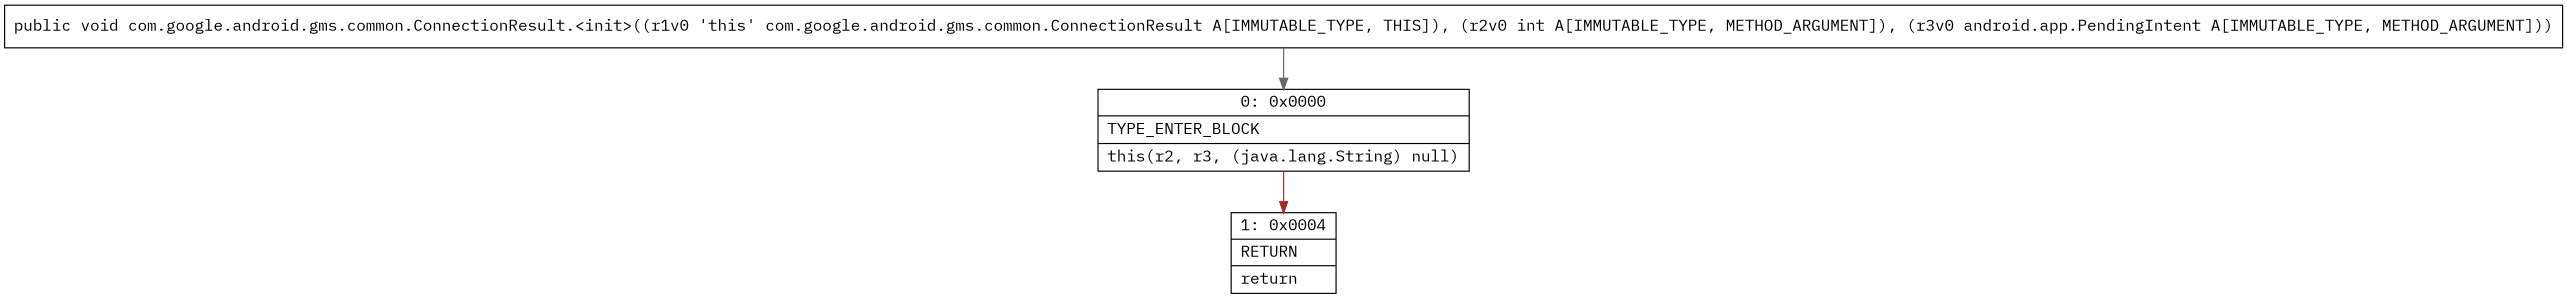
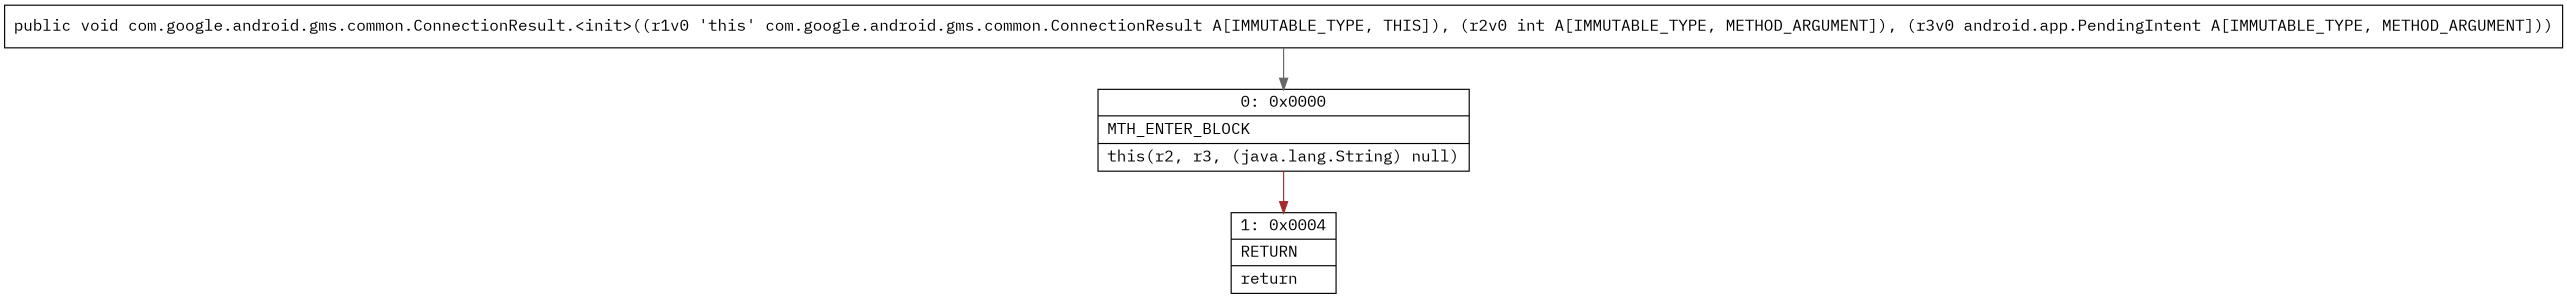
  digraph {
    fontname="IBM Plex Mono"
    node [shape=record fontname="IBM Plex Mono"]
    edge [fontname="IBM Plex Mono"]
-   n1 [label="{0\:\ 0x0000|TYPE_ENTER_BLOCK\l|this(r2, r3, (java.lang.String) null)\l}"]
+   n1 [label="{0\:\ 0x0000|MTH_ENTER_BLOCK\l|this(r2, r3, (java.lang.String) null)\l}"]
    n2 [label="{1\:\ 0x0004|RETURN\l|return\l}"]
    n3 [label="{public void com.google.android.gms.common.ConnectionResult.\<init\>((r1v0 'this' com.google.android.gms.common.ConnectionResult A[IMMUTABLE_TYPE, THIS]), (r2v0 int A[IMMUTABLE_TYPE, METHOD_ARGUMENT]), (r3v0 android.app.PendingIntent A[IMMUTABLE_TYPE, METHOD_ARGUMENT])) }"]
    n1 -> n2 [color=brown]
    n3 -> n1 [color=gray40]
  }
